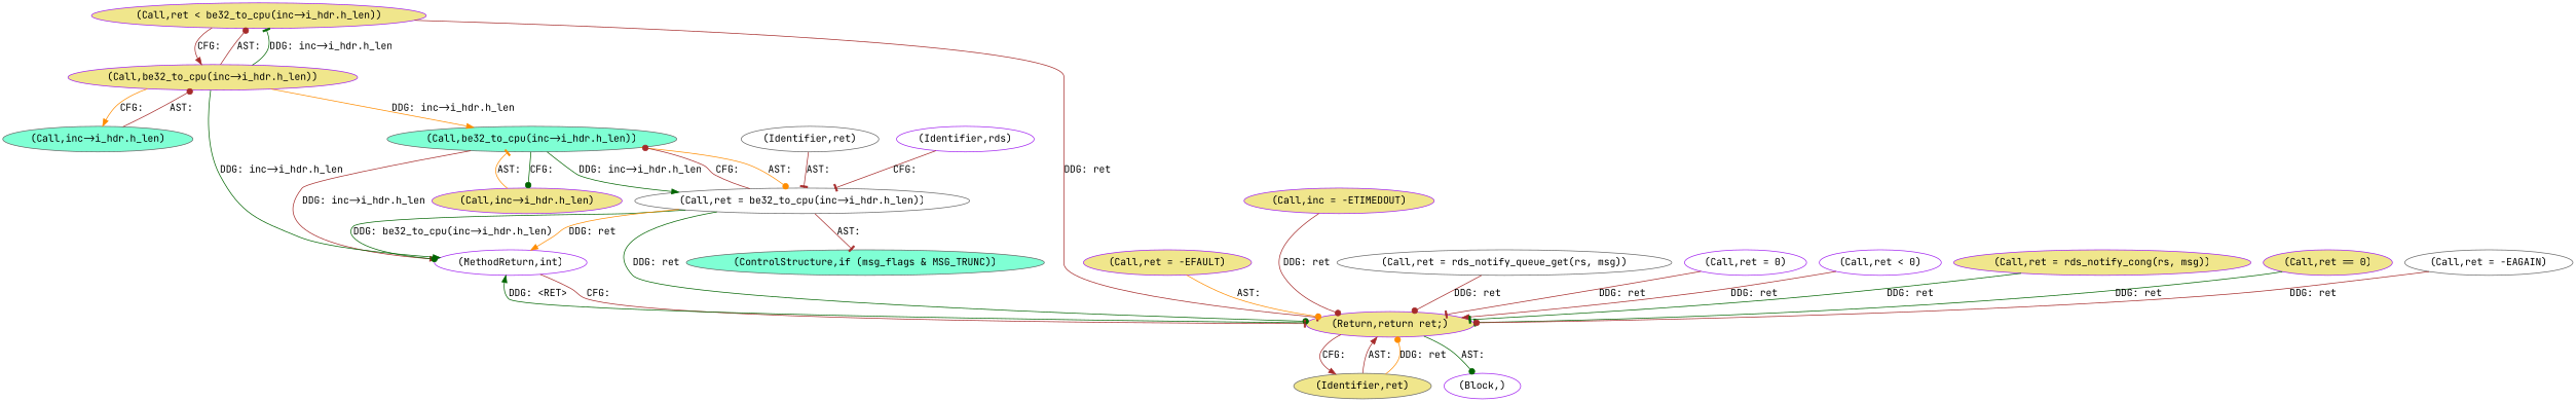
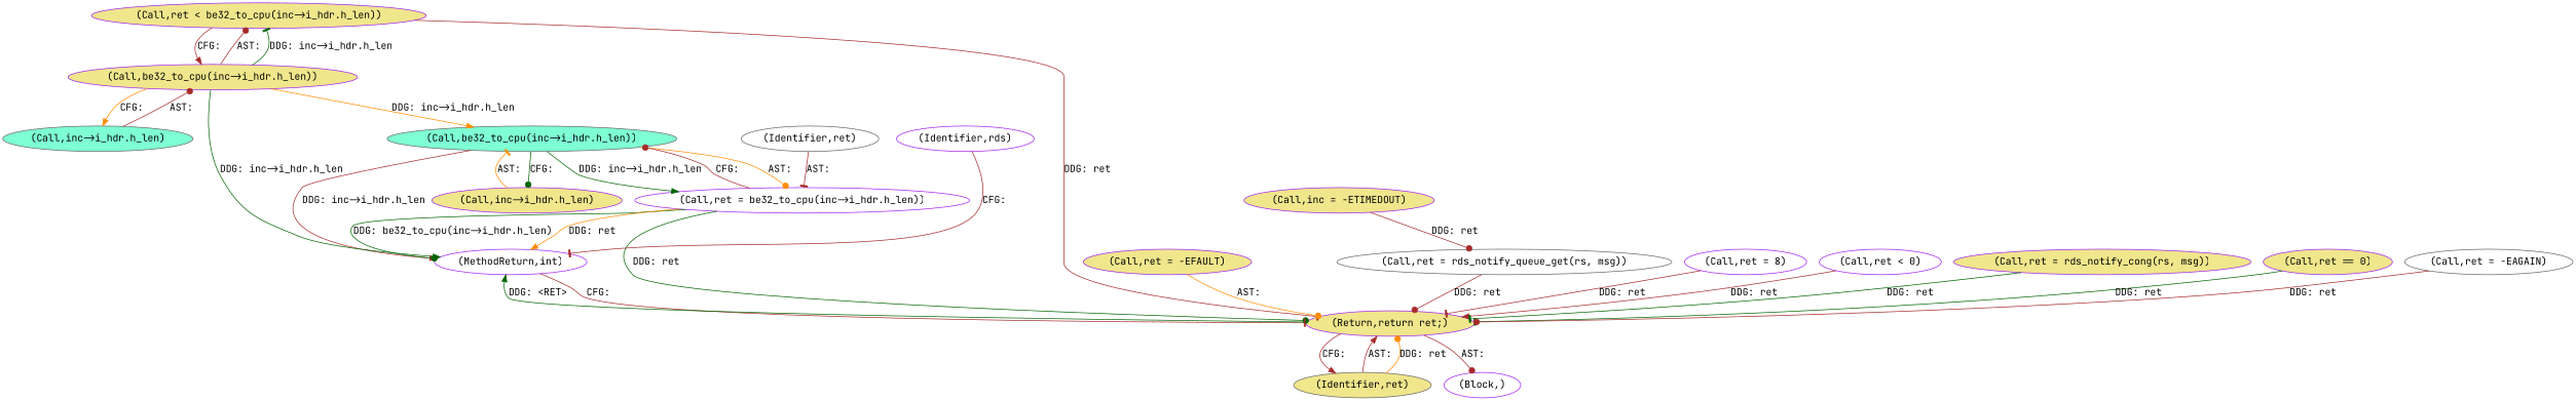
  digraph {
    fontname="JetBrains Mono"
    node [color=purple fillcolor=white fontname="JetBrains Mono" style=filled]
    edge [arrowhead=dot color=brown fontname="JetBrains Mono"]
    n1 [color=gray40 fillcolor=aquamarine label="(Call,be32_to_cpu(inc->i_hdr.h_len))"]
-   n2 [color=gray40 label="(Call,ret = be32_to_cpu(inc->i_hdr.h_len))"]
+   n2 [label="(Call,ret = be32_to_cpu(inc->i_hdr.h_len))"]
    n3 [label="(MethodReturn,int)"]
    n4 [fillcolor=khaki label="(Call,inc->i_hdr.h_len)"]
    n5 [fillcolor=khaki label="(Return,return ret;)"]
-   n6 [color=gray40 fillcolor=aquamarine label="(ControlStructure,if (msg_flags & MSG_TRUNC))"]
    n7 [fillcolor=khaki label="(Call,be32_to_cpu(inc->i_hdr.h_len))"]
    n8 [color=gray40 fillcolor=aquamarine label="(Call,inc->i_hdr.h_len)"]
    n9 [fillcolor=khaki label="(Call,ret < be32_to_cpu(inc->i_hdr.h_len))"]
    n10 [color=gray40 fillcolor=khaki label="(Identifier,ret)"]
    n11 [label="(Block,)"]
    n12 [fillcolor=khaki label="(Call,ret = -EFAULT)"]
    n13 [fillcolor=khaki label="(Call,inc = -ETIMEDOUT)"]
-   n14 [label="(Call,ret = 0)"]
+   n14 [label="(Call,ret = 8)"]
    n15 [color=gray40 label="(Call,ret = rds_notify_queue_get(rs, msg))"]
    n16 [label="(Identifier,rds)"]
    n17 [label="(Call,ret < 0)"]
    n18 [fillcolor=khaki label="(Call,ret = rds_notify_cong(rs, msg))"]
    n19 [color=gray40 label="(Identifier,ret)"]
    n20 [fillcolor=khaki label="(Call,ret == 0)"]
    n21 [color=gray40 label="(Call,ret = -EAGAIN)"]
    n1 -> n2 [color=darkorange label="AST: "]
    n1 -> n2 [arrowhead=normal color=darkgreen label="DDG: inc->i_hdr.h_len"]
    n1 -> n3 [arrowhead=normal label="DDG: inc->i_hdr.h_len"]
    n1 -> n4 [color=darkgreen label="CFG: "]
    n2 -> n1 [label="CFG: "]
    n2 -> n3 [color=darkgreen label="DDG: be32_to_cpu(inc->i_hdr.h_len)"]
    n2 -> n3 [arrowhead=normal color=darkorange label="DDG: ret"]
    n2 -> n5 [color=darkgreen label="DDG: ret"]
-   n2 -> n6 [arrowhead=tee label="AST: "]
    n3 -> n5 [arrowhead=tee label="CFG: "]
    n4 -> n1 [arrowhead=tee color=darkorange label="AST: "]
    n5 -> n3 [arrowhead=normal color=darkgreen label="DDG: <RET>"]
    n5 -> n10 [arrowhead=normal label="CFG: "]
-   n5 -> n11 [color=darkgreen label="AST: "]
+   n5 -> n11 [label="AST: "]
    n7 -> n1 [arrowhead=normal color=darkorange label="DDG: inc->i_hdr.h_len"]
    n7 -> n3 [arrowhead=normal color=darkgreen label="DDG: inc->i_hdr.h_len"]
    n7 -> n8 [arrowhead=normal color=darkorange label="CFG: "]
    n7 -> n9 [label="AST: "]
    n7 -> n9 [arrowhead=tee color=darkgreen label="DDG: inc->i_hdr.h_len"]
    n8 -> n7 [label="AST: "]
    n9 -> n5 [arrowhead=tee label="DDG: ret"]
    n9 -> n7 [arrowhead=normal label="CFG: "]
    n10 -> n5 [arrowhead=normal label="AST: "]
    n10 -> n5 [color=darkorange label="DDG: ret"]
    n12 -> n5 [color=darkorange label="AST: "]
-   n13 -> n5 [label="DDG: ret"]
+   n13 -> n15 [label="DDG: ret"]
    n14 -> n5 [arrowhead=tee label="DDG: ret"]
    n15 -> n5 [label="DDG: ret"]
-   n16 -> n2 [arrowhead=tee label="CFG: "]
+   n16 -> n3 [arrowhead=tee label="CFG: "]
    n17 -> n5 [arrowhead=normal label="DDG: ret"]
    n18 -> n5 [arrowhead=tee color=darkgreen label="DDG: ret"]
    n19 -> n2 [arrowhead=tee label="AST: "]
    n20 -> n5 [arrowhead=tee color=darkgreen label="DDG: ret"]
    n21 -> n5 [label="DDG: ret"]
  }
